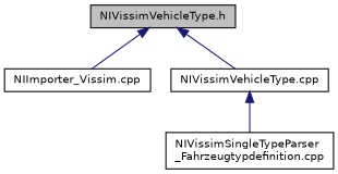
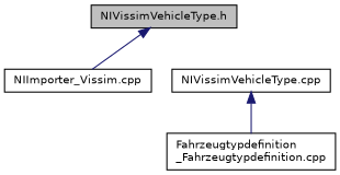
  digraph {
    node [color=black fillcolor=white fontname=Helvetica fontsize=10 shape=record style=filled]
    edge [color=midnightblue dir=back fontname=Helvetica fontsize=10 labelfontname=Helvetica labelfontsize=10 style=solid]
    n1 [fillcolor=grey75 fontcolor=black height=0.2 label="NIVissimVehicleType.h" width=0.4]
    n2 [height=0.2 label="NIImporter_Vissim.cpp" width=0.4]
    n3 [height=0.2 label="NIVissimVehicleType.cpp" width=0.4]
-   n4 [height=0.2 label="NIVissimSingleTypeParser\l_Fahrzeugtypdefinition.cpp" width=0.4]
+   n4 [height=0.2 label="Fahrzeugtypdefinition\l_Fahrzeugtypdefinition.cpp" width=0.4]
    n1 -> n2
-   n1 -> n3
    n3 -> n4
  }
